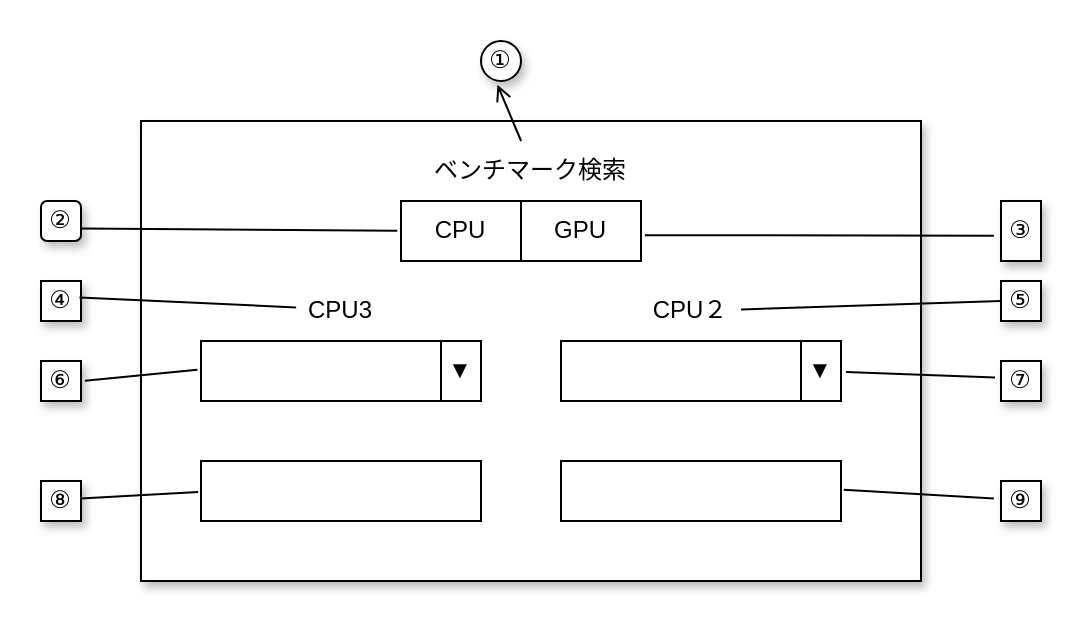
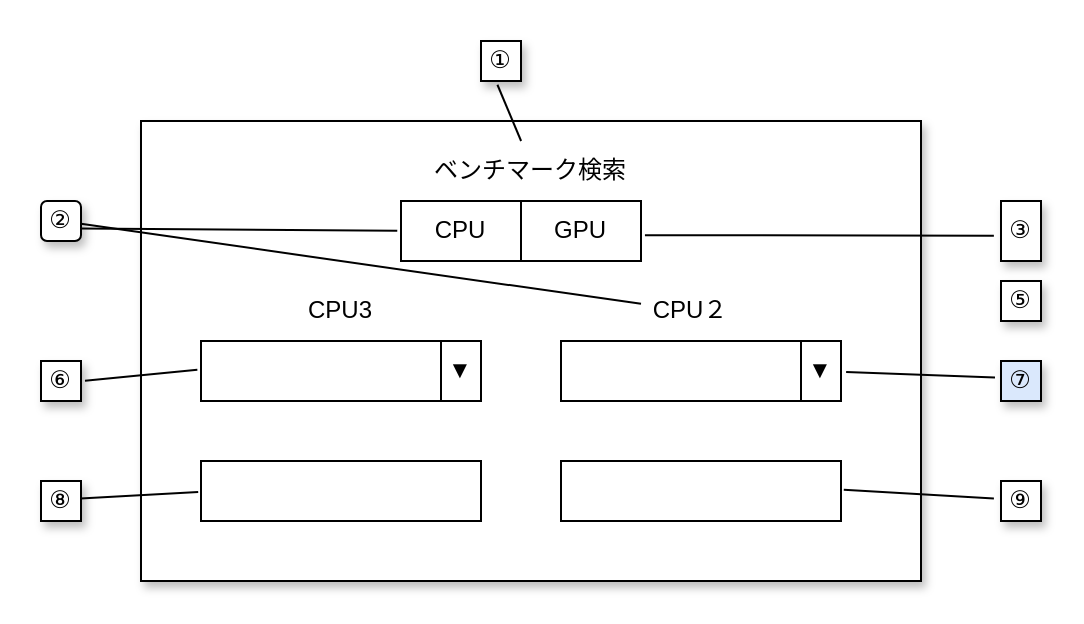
  <mxCell id="0" />
  <mxCell id="1" value="背景" style="locked=1;" parent="0" />
  <mxCell id="2" value="" style="rounded=0;whiteSpace=wrap;html=1;shadow=1;" parent="1" vertex="1"><mxGeometry x="70" y="60" width="390" height="230" as="geometry" /></mxCell>
  <mxCell id="3" value="" style="rounded=0;whiteSpace=wrap;html=1;" parent="1" vertex="1"><mxGeometry x="100" y="230" width="140" height="30" as="geometry" /></mxCell>
  <mxCell id="4" value="" style="rounded=0;whiteSpace=wrap;html=1;" parent="1" vertex="1"><mxGeometry x="280" y="230" width="140" height="30" as="geometry" /></mxCell>
  <mxCell id="5" value="パーツ" style="locked=1;" parent="0" />
  <mxCell id="6" value="ベンチマーク検索" style="text;html=1;strokeColor=none;fillColor=none;align=center;verticalAlign=middle;whiteSpace=wrap;rounded=0;" parent="5" vertex="1"><mxGeometry x="210" y="70" width="110" height="30" as="geometry" /></mxCell>
  <mxCell id="7" value="" style="rounded=0;whiteSpace=wrap;html=1;" parent="5" vertex="1"><mxGeometry x="100" y="170" width="140" height="30" as="geometry" /></mxCell>
  <mxCell id="8" value="CPU3" style="text;html=1;strokeColor=none;fillColor=none;align=center;verticalAlign=middle;whiteSpace=wrap;rounded=0;" parent="5" vertex="1"><mxGeometry x="150" y="140" width="40" height="30" as="geometry" /></mxCell>
  <mxCell id="9" value="" style="rounded=0;whiteSpace=wrap;html=1;" parent="5" vertex="1"><mxGeometry x="280" y="170" width="140" height="30" as="geometry" /></mxCell>
  <mxCell id="10" value="▼" style="rounded=0;whiteSpace=wrap;html=1;" parent="5" vertex="1"><mxGeometry x="220" y="170" width="20" height="30" as="geometry" /></mxCell>
  <mxCell id="11" value="▼" style="rounded=0;whiteSpace=wrap;html=1;" parent="5" vertex="1"><mxGeometry x="400" y="170" width="20" height="30" as="geometry" /></mxCell>
  <mxCell id="12" value="CPU２" style="text;html=1;strokeColor=none;fillColor=none;align=center;verticalAlign=middle;whiteSpace=wrap;rounded=0;" parent="5" vertex="1"><mxGeometry x="320" y="140" width="50" height="30" as="geometry" /></mxCell>
  <mxCell id="13" value="CPU&lt;span style=&quot;color: rgba(0 , 0 , 0 , 0) ; font-family: monospace ; font-size: 0px&quot;&gt;%3CmxGraphModel%3E%3Croot%3E%3CmxCell%20id%3D%220%22%2F%3E%3CmxCell%20id%3D%221%22%20parent%3D%220%22%2F%3E%3CmxCell%20id%3D%222%22%20value%3D%22CPU%EF%BC%91%22%20style%3D%22text%3Bhtml%3D1%3BstrokeColor%3Dnone%3BfillColor%3Dnone%3Balign%3Dcenter%3BverticalAlign%3Dmiddle%3BwhiteSpace%3Dwrap%3Brounded%3D0%3B%22%20vertex%3D%221%22%20parent%3D%221%22%3E%3CmxGeometry%20x%3D%22190%22%20y%3D%22110%22%20width%3D%2240%22%20height%3D%2230%22%20as%3D%22geometry%22%2F%3E%3C%2FmxCell%3E%3C%2Froot%3E%3C%2FmxGraphModel%3E&lt;/span&gt;" style="rounded=0;whiteSpace=wrap;html=1;" parent="5" vertex="1"><mxGeometry x="200" y="100" width="60" height="30" as="geometry" /></mxCell>
  <mxCell id="14" value="GPU&lt;span style=&quot;color: rgba(0 , 0 , 0 , 0) ; font-family: monospace ; font-size: 0px&quot;&gt;%3CmxGraphModel%3E%3Croot%3E%3CmxCell%20id%3D%220%22%2F%3E%3CmxCell%20id%3D%221%22%20parent%3D%220%22%2F%3E%3CmxCell%20id%3D%222%22%20value%3D%22CPU%EF%BC%91%22%20style%3D%22text%3Bhtml%3D1%3BstrokeColor%3Dnone%3BfillColor%3Dnone%3Balign%3Dcenter%3BverticalAlign%3Dmiddle%3BwhiteSpace%3Dwrap%3Brounded%3D0%3B%22%20vertex%3D%221%22%20parent%3D%221%22%3E%3CmxGeometry%20x%3D%22190%22%20y%3D%22110%22%20width%3D%2240%22%20height%3D%2230%22%20as%3D%22geometry%22%2F%3E%3C%2FmxCell%3E%3C%2Froot%3E%3C%2FmxGraphModel%3E&lt;/span&gt;" style="rounded=0;whiteSpace=wrap;html=1;" parent="5" vertex="1"><mxGeometry x="260" y="100" width="60" height="30" as="geometry" /></mxCell>
  <mxCell id="15" value="矢印" style="" parent="0" />
- <mxCell id="16" value="①" style="ellipse;whiteSpace=wrap;html=1;aspect=fixed;shadow=1;" parent="15" vertex="1"><mxGeometry x="240" y="20" width="20" height="20" as="geometry" /></mxCell>
- <mxCell id="17" value="" style="endArrow=open;html=1;rounded=0;entryX=0.411;entryY=1.094;entryDx=0;entryDy=0;entryPerimeter=0;exitX=0.455;exitY=0;exitDx=0;exitDy=0;exitPerimeter=0;" parent="15" source="6" target="16" edge="1"><mxGeometry width="50" height="50" relative="1" as="geometry"><mxPoint x="277.5" y="60" as="sourcePoint" /><mxPoint x="190" y="20" as="targetPoint" /></mxGeometry></mxCell>
+ <mxCell id="16" value="①" style="whiteSpace=wrap;html=1;aspect=fixed;shadow=1;" parent="15" vertex="1"><mxGeometry x="240" y="20" width="20" height="20" as="geometry" /></mxCell>
+ <mxCell id="17" value="" style="endArrow=none;html=1;rounded=0;entryX=0.411;entryY=1.094;entryDx=0;entryDy=0;entryPerimeter=0;exitX=0.455;exitY=0;exitDx=0;exitDy=0;exitPerimeter=0;" parent="15" source="6" target="16" edge="1"><mxGeometry width="50" height="50" relative="1" as="geometry"><mxPoint x="277.5" y="60" as="sourcePoint" /><mxPoint x="190" y="20" as="targetPoint" /></mxGeometry></mxCell>
  <mxCell id="18" value="②" style="whiteSpace=wrap;html=1;aspect=fixed;shadow=1;rounded=1;" parent="15" vertex="1"><mxGeometry x="20" y="100" width="20" height="20" as="geometry" /></mxCell>
  <mxCell id="19" value="" style="endArrow=none;html=1;rounded=0;entryX=0.989;entryY=0.689;entryDx=0;entryDy=0;entryPerimeter=0;exitX=-0.031;exitY=0.496;exitDx=0;exitDy=0;exitPerimeter=0;" parent="15" source="13" target="18" edge="1"><mxGeometry width="50" height="50" relative="1" as="geometry"><mxPoint x="270.05" y="80" as="sourcePoint" /><mxPoint x="258.22" y="41.88" as="targetPoint" /></mxGeometry></mxCell>
  <mxCell id="20" value="③" style="whiteSpace=wrap;html=1;aspect=fixed;shadow=1;" parent="15" vertex="1"><mxGeometry x="500" y="100" width="20" height="30" as="geometry" /></mxCell>
  <mxCell id="21" value="" style="endArrow=none;html=1;rounded=0;entryX=-0.178;entryY=0.578;entryDx=0;entryDy=0;entryPerimeter=0;exitX=1.033;exitY=0.57;exitDx=0;exitDy=0;exitPerimeter=0;" parent="15" source="14" target="20" edge="1"><mxGeometry width="50" height="50" relative="1" as="geometry"><mxPoint x="205.86" y="125.99" as="sourcePoint" /><mxPoint x="49.78" y="123.78" as="targetPoint" /></mxGeometry></mxCell>
- <mxCell id="22" value="④" style="whiteSpace=wrap;html=1;aspect=fixed;shadow=1;" parent="15" vertex="1"><mxGeometry x="20" y="140" width="20" height="20" as="geometry" /></mxCell>
- <mxCell id="23" value="" style="endArrow=none;html=1;rounded=0;entryX=0.961;entryY=0.411;entryDx=0;entryDy=0;entryPerimeter=0;exitX=-0.061;exitY=0.441;exitDx=0;exitDy=0;exitPerimeter=0;" parent="15" source="8" target="22" edge="1"><mxGeometry width="50" height="50" relative="1" as="geometry"><mxPoint x="208.14" y="124.88" as="sourcePoint" /><mxPoint x="49.78" y="123.78" as="targetPoint" /></mxGeometry></mxCell>
  <mxCell id="24" value="⑤" style="whiteSpace=wrap;html=1;aspect=fixed;shadow=1;" parent="15" vertex="1"><mxGeometry x="500" y="140" width="20" height="20" as="geometry" /></mxCell>
- <mxCell id="25" value="" style="endArrow=none;html=1;rounded=0;entryX=0;entryY=0.5;entryDx=0;entryDy=0;entryPerimeter=0;" parent="15" source="12" target="24" edge="1"><mxGeometry width="50" height="50" relative="1" as="geometry"><mxPoint x="331.98" y="127.1" as="sourcePoint" /><mxPoint x="506.44" y="121.56" as="targetPoint" /></mxGeometry></mxCell>
+ <mxCell id="25" value="" style="endArrow=none;html=1;rounded=0;" parent="15" source="12" target="18" edge="1"><mxGeometry width="50" height="50" relative="1" as="geometry"><mxPoint x="331.98" y="127.1" as="sourcePoint" /><mxPoint x="506.44" y="121.56" as="targetPoint" /></mxGeometry></mxCell>
  <mxCell id="26" value="⑥" style="whiteSpace=wrap;html=1;aspect=fixed;shadow=1;" parent="15" vertex="1"><mxGeometry x="20" y="180" width="20" height="20" as="geometry" /></mxCell>
  <mxCell id="27" value="" style="endArrow=none;html=1;rounded=0;entryX=1.1;entryY=0.494;entryDx=0;entryDy=0;entryPerimeter=0;exitX=-0.013;exitY=0.478;exitDx=0;exitDy=0;exitPerimeter=0;" parent="15" source="7" target="26" edge="1"><mxGeometry width="50" height="50" relative="1" as="geometry"><mxPoint x="157.56" y="163.23" as="sourcePoint" /><mxPoint x="49.22" y="158.22" as="targetPoint" /></mxGeometry></mxCell>
- <mxCell id="28" value="⑦" style="whiteSpace=wrap;html=1;aspect=fixed;shadow=1;" parent="15" vertex="1"><mxGeometry x="500" y="180" width="20" height="20" as="geometry" /></mxCell>
+ <mxCell id="28" value="⑦" style="whiteSpace=wrap;html=1;aspect=fixed;shadow=1;fillColor=#dae8fc;" parent="15" vertex="1"><mxGeometry x="500" y="180" width="20" height="20" as="geometry" /></mxCell>
  <mxCell id="29" value="" style="endArrow=none;html=1;rounded=0;entryX=-0.15;entryY=0.411;entryDx=0;entryDy=0;entryPerimeter=0;exitX=1.128;exitY=0.515;exitDx=0;exitDy=0;exitPerimeter=0;" parent="15" source="11" target="28" edge="1"><mxGeometry width="50" height="50" relative="1" as="geometry"><mxPoint x="380" y="164.194" as="sourcePoint" /><mxPoint x="510" y="160" as="targetPoint" /></mxGeometry></mxCell>
  <mxCell id="30" value="⑧" style="whiteSpace=wrap;html=1;aspect=fixed;shadow=1;" parent="15" vertex="1"><mxGeometry x="20" y="240" width="20" height="20" as="geometry" /></mxCell>
  <mxCell id="31" value="" style="endArrow=none;html=1;rounded=0;entryX=0.989;entryY=0.439;entryDx=0;entryDy=0;entryPerimeter=0;exitX=-0.01;exitY=0.515;exitDx=0;exitDy=0;exitPerimeter=0;" parent="15" source="3" target="30" edge="1"><mxGeometry width="50" height="50" relative="1" as="geometry"><mxPoint x="108.18" y="194.34" as="sourcePoint" /><mxPoint x="52" y="199.88" as="targetPoint" /></mxGeometry></mxCell>
  <mxCell id="32" value="⑨" style="whiteSpace=wrap;html=1;aspect=fixed;shadow=1;" parent="15" vertex="1"><mxGeometry x="500" y="240" width="20" height="20" as="geometry" /></mxCell>
  <mxCell id="33" value="" style="endArrow=none;html=1;rounded=0;entryX=-0.178;entryY=0.439;entryDx=0;entryDy=0;entryPerimeter=0;exitX=1.01;exitY=0.478;exitDx=0;exitDy=0;exitPerimeter=0;" parent="15" source="4" target="32" edge="1"><mxGeometry width="50" height="50" relative="1" as="geometry"><mxPoint x="432.56" y="195.45" as="sourcePoint" /><mxPoint x="507" y="198.22" as="targetPoint" /></mxGeometry></mxCell>
